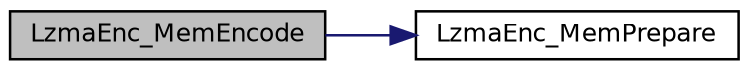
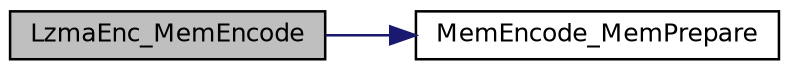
  digraph {
    rankdir=LR
    node [color=black fontname=Helvetica fontsize=10 shape=record style=filled]
    n1 [fillcolor=grey75 fontcolor=black height=0.2 label=LzmaEnc_MemEncode width=0.4]
-   n2 [fillcolor=white height=0.2 label=LzmaEnc_MemPrepare width=0.4]
+   n2 [fillcolor=white height=0.2 label=MemEncode_MemPrepare width=0.4]
    n1 -> n2 [color=midnightblue fontname=Helvetica fontsize=10 labelfontname=Helvetica labelfontsize=10 style=solid]
  }
